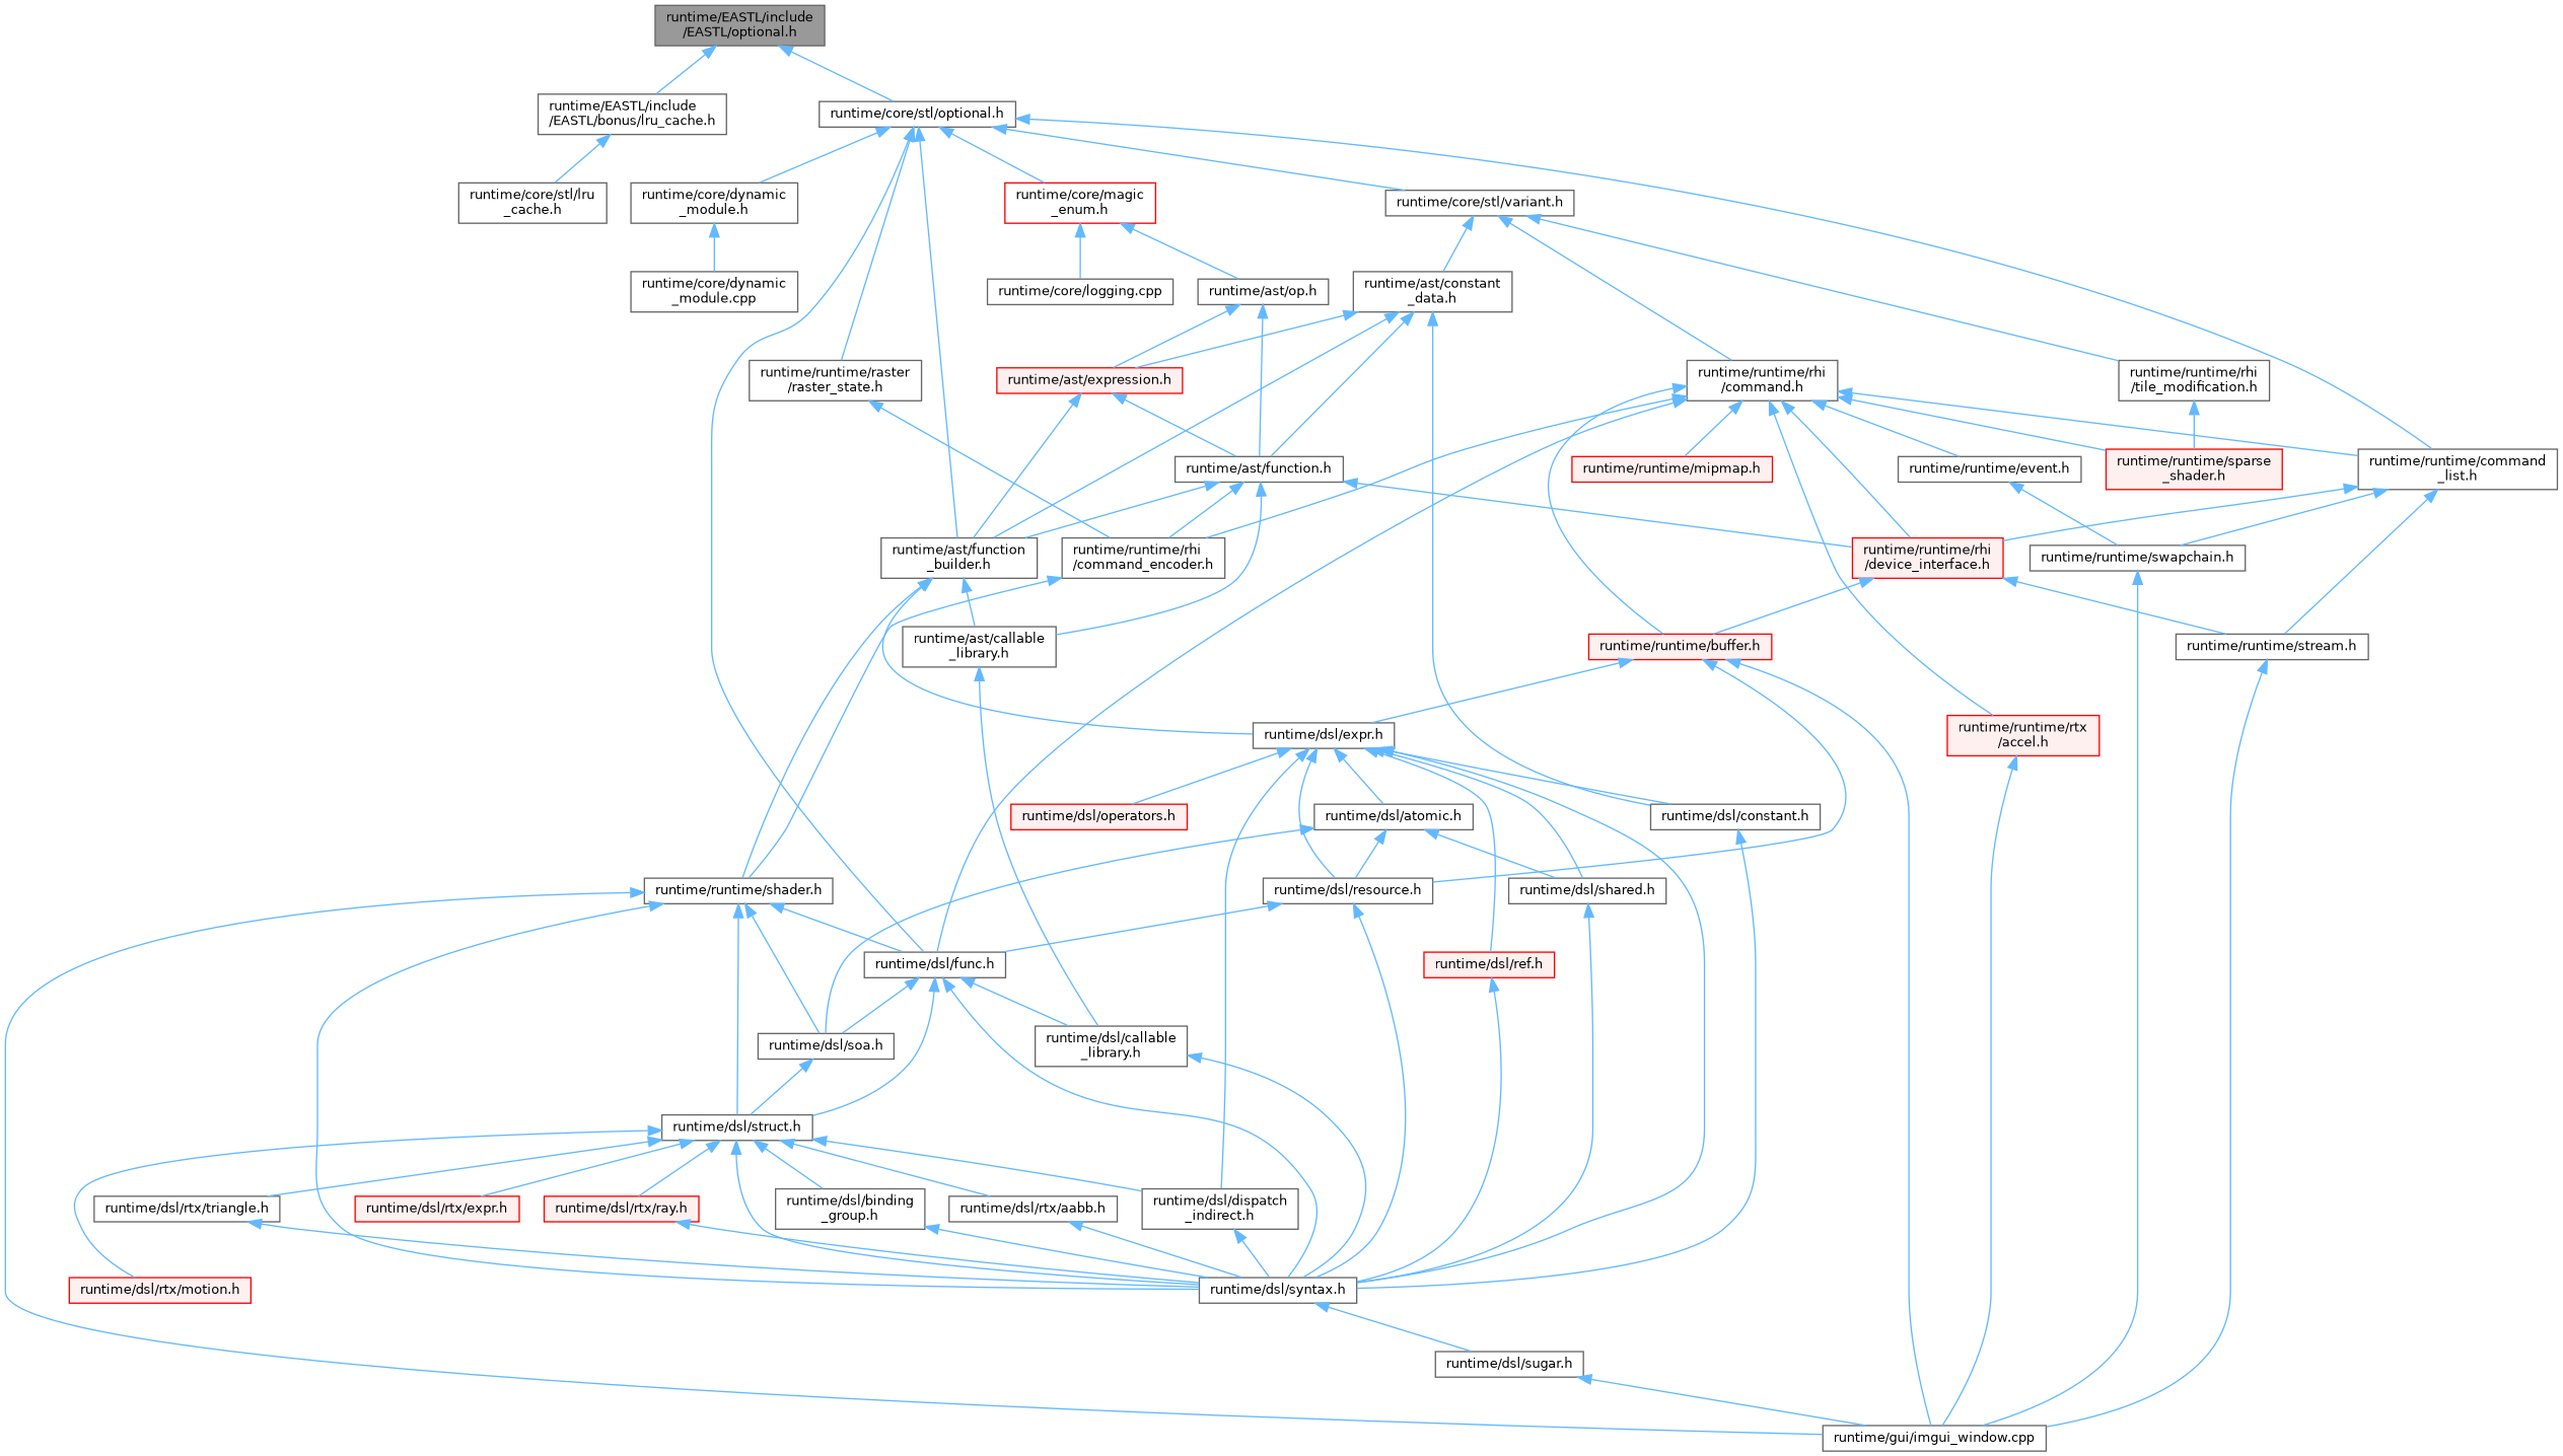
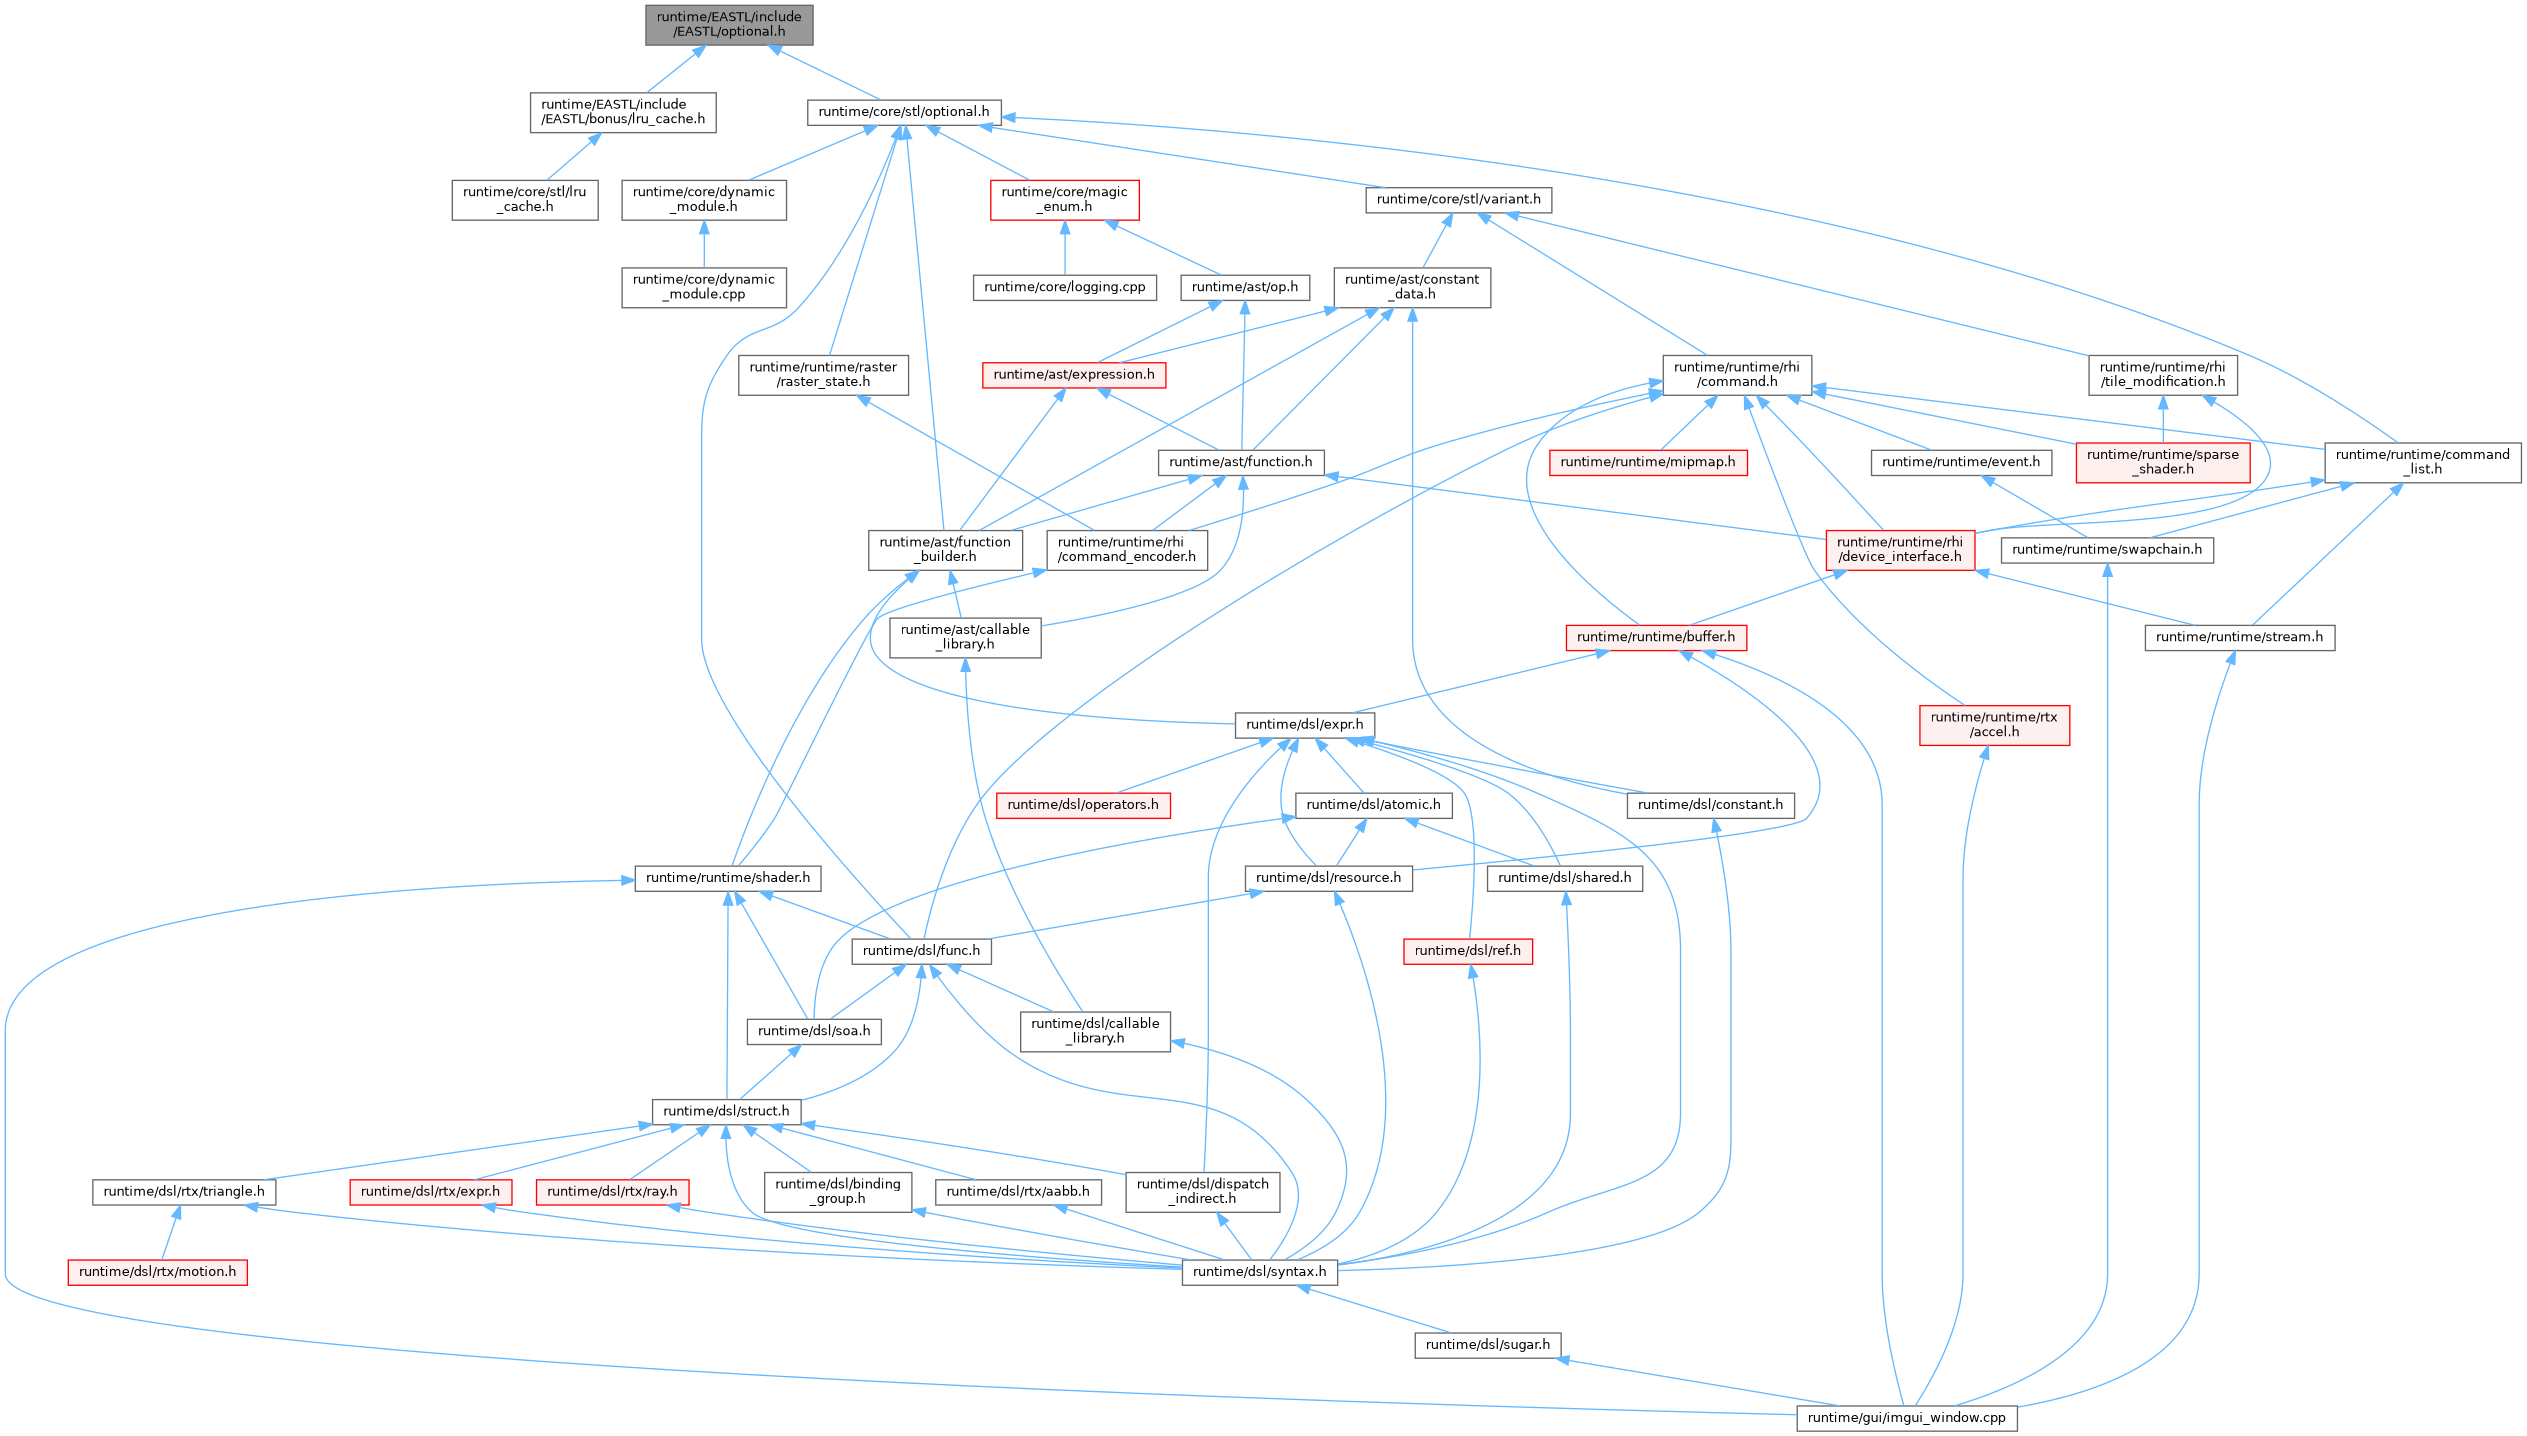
  digraph {
    node [color=grey40 fillcolor=white fontname=Helvetica fontsize=10 shape=box style=filled]
    edge [color=steelblue1 dir=back fontname=Helvetica fontsize=10 labelfontname=Helvetica labelfontsize=10 style=solid]
    n1 [color=gray40 fillcolor=grey60 fontcolor=black height=0.2 label="runtime/EASTL/include\l/EASTL/optional.h" width=0.4]
    n2 [height=0.2 label="runtime/EASTL/include\l/EASTL/bonus/lru_cache.h" width=0.4]
    n3 [height=0.2 label="runtime/core/stl/optional.h" width=0.4]
    n4 [height=0.2 label="runtime/core/stl/lru\l_cache.h" width=0.4]
    n5 [height=0.2 label="runtime/ast/function\l_builder.h" width=0.4]
    n6 [height=0.2 label="runtime/dsl/func.h" width=0.4]
    n7 [height=0.2 label="runtime/core/dynamic\l_module.h" width=0.4]
    n8 [color=red height=0.2 label="runtime/core/magic\l_enum.h" width=0.4]
    n9 [height=0.2 label="runtime/core/stl/variant.h" width=0.4]
    n10 [height=0.2 label="runtime/runtime/command\l_list.h" width=0.4]
    n11 [height=0.2 label="runtime/runtime/raster\l/raster_state.h" width=0.4]
    n12 [height=0.2 label="runtime/ast/callable\l_library.h" width=0.4]
    n13 [height=0.2 label="runtime/dsl/expr.h" width=0.4]
    n14 [height=0.2 label="runtime/runtime/shader.h" width=0.4]
    n15 [height=0.2 label="runtime/dsl/callable\l_library.h" width=0.4]
    n16 [height=0.2 label="runtime/dsl/syntax.h" width=0.4]
    n17 [height=0.2 label="runtime/dsl/soa.h" width=0.4]
    n18 [height=0.2 label="runtime/dsl/struct.h" width=0.4]
    n19 [height=0.2 label="runtime/core/dynamic\l_module.cpp" width=0.4]
    n20 [height=0.2 label="runtime/ast/op.h" width=0.4]
    n21 [height=0.2 label="runtime/core/logging.cpp" width=0.4]
    n22 [height=0.2 label="runtime/ast/constant\l_data.h" width=0.4]
    n23 [height=0.2 label="runtime/runtime/rhi\l/command.h" width=0.4]
    n24 [height=0.2 label="runtime/runtime/rhi\l/tile_modification.h" width=0.4]
    n25 [color=red fillcolor="#FFF0F0" height=0.2 label="runtime/runtime/rhi\l/device_interface.h" width=0.4]
    n26 [height=0.2 label="runtime/runtime/stream.h" width=0.4]
    n27 [height=0.2 label="runtime/runtime/swapchain.h" width=0.4]
    n28 [height=0.2 label="runtime/runtime/rhi\l/command_encoder.h" width=0.4]
    n29 [height=0.2 label="runtime/dsl/atomic.h" width=0.4]
    n30 [height=0.2 label="runtime/dsl/resource.h" width=0.4]
    n31 [height=0.2 label="runtime/dsl/dispatch\l_indirect.h" width=0.4]
    n32 [height=0.2 label="runtime/dsl/shared.h" width=0.4]
    n33 [height=0.2 label="runtime/dsl/constant.h" width=0.4]
    n34 [color=red fillcolor="#FFF0F0" height=0.2 label="runtime/dsl/operators.h" width=0.4]
    n35 [color=red fillcolor="#FFF0F0" height=0.2 label="runtime/dsl/ref.h" width=0.4]
    n36 [height=0.2 label="runtime/gui/imgui_window.cpp" width=0.4]
    n37 [height=0.2 label="runtime/dsl/sugar.h" width=0.4]
    n38 [height=0.2 label="runtime/dsl/binding\l_group.h" width=0.4]
    n39 [height=0.2 label="runtime/dsl/rtx/aabb.h" width=0.4]
    n40 [color=red fillcolor="#FFF0F0" height=0.2 label="runtime/dsl/rtx/expr.h" width=0.4]
    n41 [color=red fillcolor="#FFF0F0" height=0.2 label="runtime/dsl/rtx/motion.h" width=0.4]
    n42 [color=red fillcolor="#FFF0F0" height=0.2 label="runtime/dsl/rtx/ray.h" width=0.4]
    n43 [height=0.2 label="runtime/dsl/rtx/triangle.h" width=0.4]
    n44 [color=red fillcolor="#FFF0F0" height=0.2 label="runtime/ast/expression.h" width=0.4]
    n45 [height=0.2 label="runtime/ast/function.h" width=0.4]
    n46 [color=red fillcolor="#FFF0F0" height=0.2 label="runtime/runtime/buffer.h" width=0.4]
    n47 [height=0.2 label="runtime/runtime/event.h" width=0.4]
    n48 [color=red fillcolor="#FFF0F0" height=0.2 label="runtime/runtime/mipmap.h" width=0.4]
    n49 [color=red fillcolor="#FFF0F0" height=0.2 label="runtime/runtime/rtx\l/accel.h" width=0.4]
    n50 [color=red fillcolor="#FFF0F0" height=0.2 label="runtime/runtime/sparse\l_shader.h" width=0.4]
    n1 -> n2
    n1 -> n3
    n2 -> n4
    n3 -> n5
    n3 -> n6
    n3 -> n7
    n3 -> n8
    n3 -> n9
    n3 -> n10
    n3 -> n11
    n5 -> n12
    n5 -> n13
    n5 -> n14
    n6 -> n15
    n6 -> n16
    n6 -> n17
    n6 -> n18
    n7 -> n19
    n8 -> n20
    n8 -> n21
    n9 -> n22
    n9 -> n23
    n9 -> n24
    n10 -> n25
    n10 -> n26
    n10 -> n27
    n11 -> n28
    n12 -> n15
    n13 -> n16
    n13 -> n29
    n13 -> n30
    n13 -> n31
    n13 -> n32
    n13 -> n33
    n13 -> n34
    n13 -> n35
    n14 -> n6
    n14 -> n17
    n14 -> n18
    n14 -> n36
    n15 -> n16
    n16 -> n37
    n17 -> n18
    n18 -> n16
    n18 -> n31
    n18 -> n38
    n18 -> n39
    n18 -> n40
-   n18 -> n41
+   n43 -> n41
    n18 -> n42
    n18 -> n43
    n20 -> n44
    n20 -> n45
    n22 -> n5
    n22 -> n33
    n22 -> n44
    n22 -> n45
    n23 -> n6
    n23 -> n10
    n23 -> n25
    n23 -> n28
    n23 -> n46
    n23 -> n47
    n23 -> n48
    n23 -> n49
    n23 -> n50
+   n24 -> n25
    n24 -> n50
    n25 -> n26
    n25 -> n46
    n26 -> n36
    n27 -> n36
    n28 -> n14
    n29 -> n17
    n29 -> n30
    n29 -> n32
    n30 -> n6
    n30 -> n16
    n31 -> n16
    n32 -> n16
    n33 -> n16
    n35 -> n16
    n37 -> n36
    n38 -> n16
    n39 -> n16
-   n14 -> n16
+   n40 -> n16
    n42 -> n16
    n43 -> n16
    n44 -> n5
    n44 -> n45
    n45 -> n5
    n45 -> n12
    n45 -> n25
    n45 -> n28
    n46 -> n13
    n46 -> n30
    n46 -> n36
    n47 -> n27
    n49 -> n36
  }
